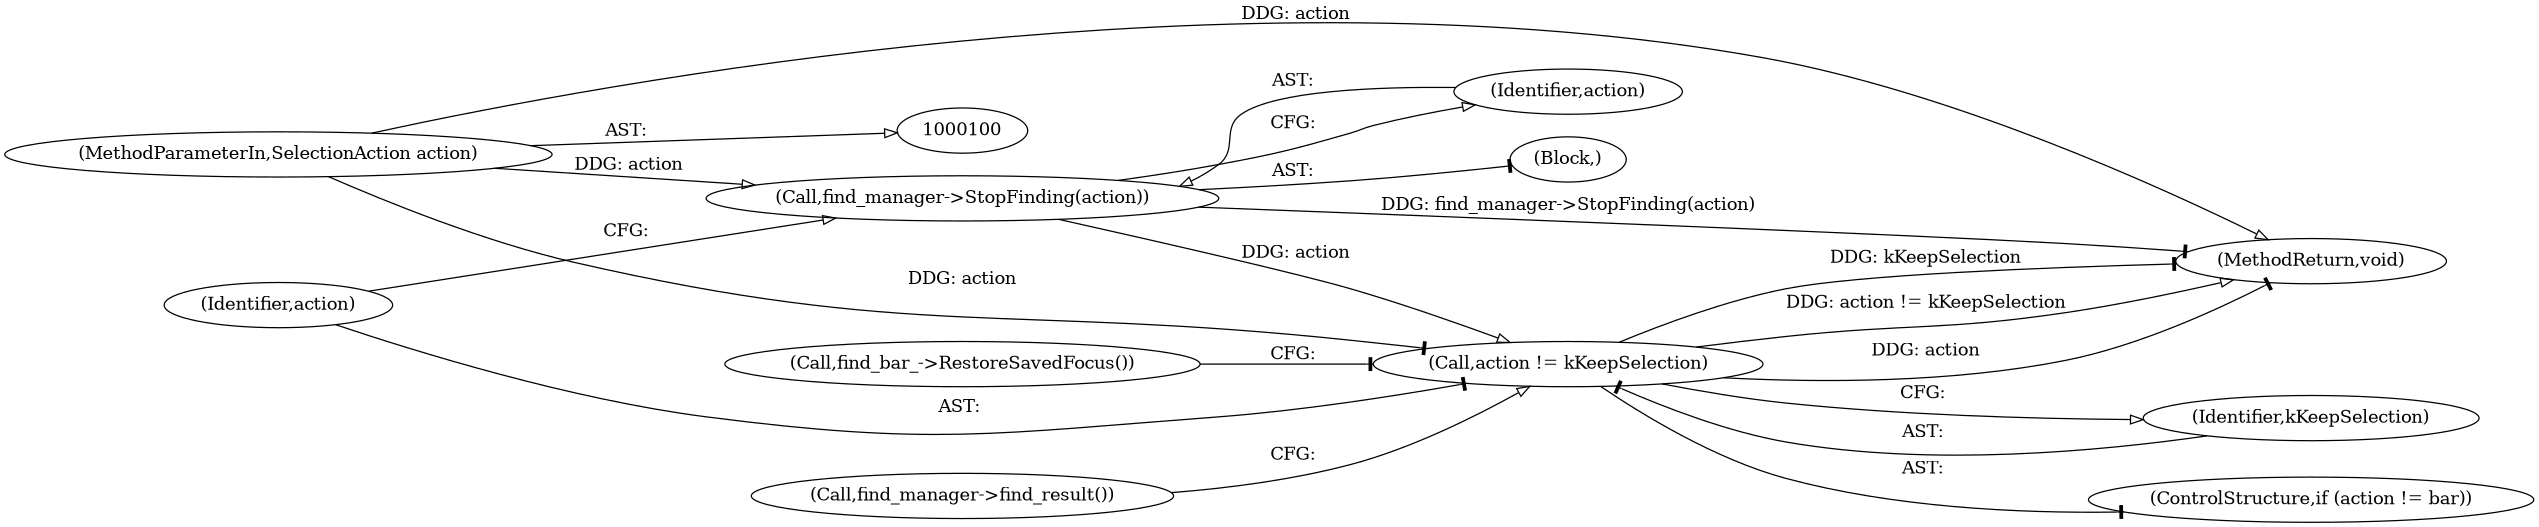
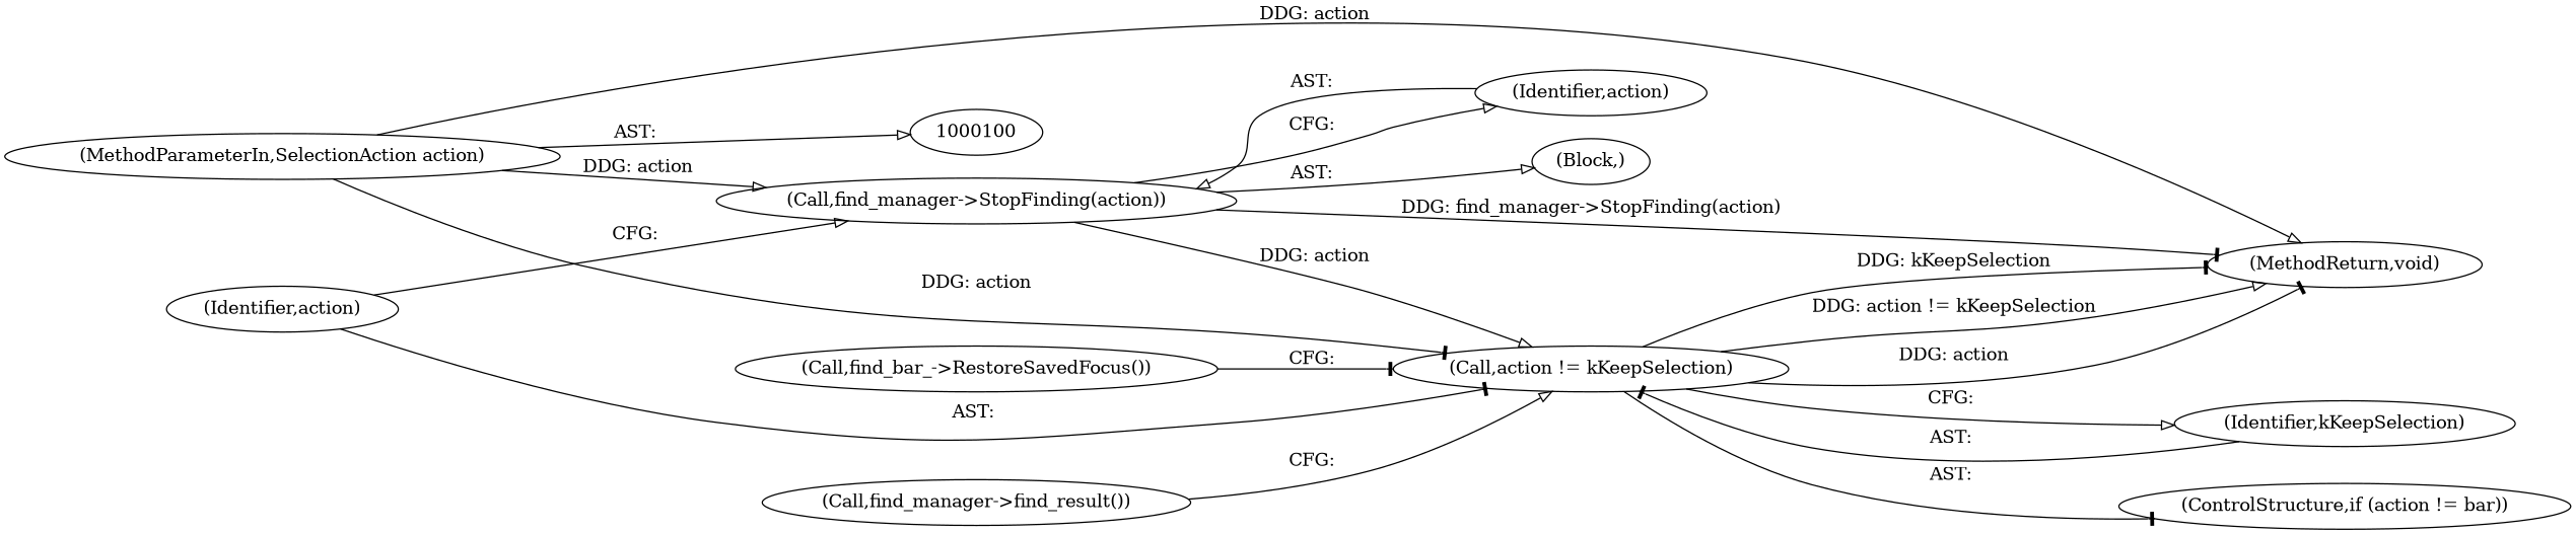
  digraph {
    rankdir=LR
    edge [arrowhead=onormal]
    n1 [label="(Call,find_manager->StopFinding(action))"]
    n2 [label="(Call,action != kKeepSelection)"]
    n3 [label="(Block,)"]
    n4 [label="(Identifier,action)"]
    n5 [label="(MethodReturn,void)"]
    n6 [label="(Identifier,kKeepSelection)"]
    n7 [label="(ControlStructure,if (action != bar))"]
    n8 [label="(MethodParameterIn,SelectionAction action)"]
    1000100
    n10 [label="(Call,find_bar_->RestoreSavedFocus())"]
    n11 [label="(Call,find_manager->find_result())"]
    n12 [label="(Identifier,action)"]
    n1 -> n2 [label="DDG: action"]
-   n1 -> n3 [arrowhead=tee label="AST: "]
+   n1 -> n3 [label="AST: "]
    n1 -> n4 [label="CFG: "]
    n1 -> n5 [arrowhead=tee label="DDG: find_manager->StopFinding(action)"]
    n2 -> n5 [arrowhead=tee label="DDG: kKeepSelection"]
    n2 -> n5 [label="DDG: action != kKeepSelection"]
    n2 -> n5 [arrowhead=tee label="DDG: action"]
    n2 -> n6 [label="CFG: "]
    n2 -> n7 [arrowhead=tee label="AST: "]
    n4 -> n1 [label="AST: "]
    n6 -> n2 [arrowhead=tee label="AST: "]
    n8 -> n1 [label="DDG: action"]
    n8 -> n2 [arrowhead=tee label="DDG: action"]
    n8 -> n5 [label="DDG: action"]
    n8 -> 1000100 [label="AST: "]
    n10 -> n2 [arrowhead=tee label="CFG: "]
    n11 -> n2 [label="CFG: "]
    n12 -> n1 [label="CFG: "]
    n12 -> n2 [arrowhead=tee label="AST: "]
  }
